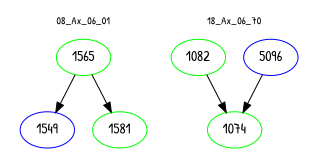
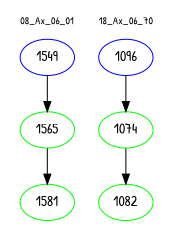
  digraph {
    fontname="Patrick Hand"
    node [color=green fontname="Patrick Hand"]
    edge [color=black fontname="Patrick Hand"]
    n1 [label=1565]
    n2 [color=blue label=1549]
    n3 [label=1581]
    n4 [label=1074]
-   n5 [color=blue label=5096]
+   n5 [color=blue label=1096]
    n6 [label=1082]
    subgraph cluster_1 {
      color=white
      fontsize=10
      label="08_Ax_06_01"
      n1
      n2
      n3
    }
    subgraph cluster_2 {
      color=white
      fontsize=10
      label="18_Ax_06_70"
      n4
      n5
      n6
    }
-   n1 -> n2
+   n2 -> n1
    n1 -> n3
-   n6 -> n4
+   n4 -> n6
    n5 -> n4
  }
